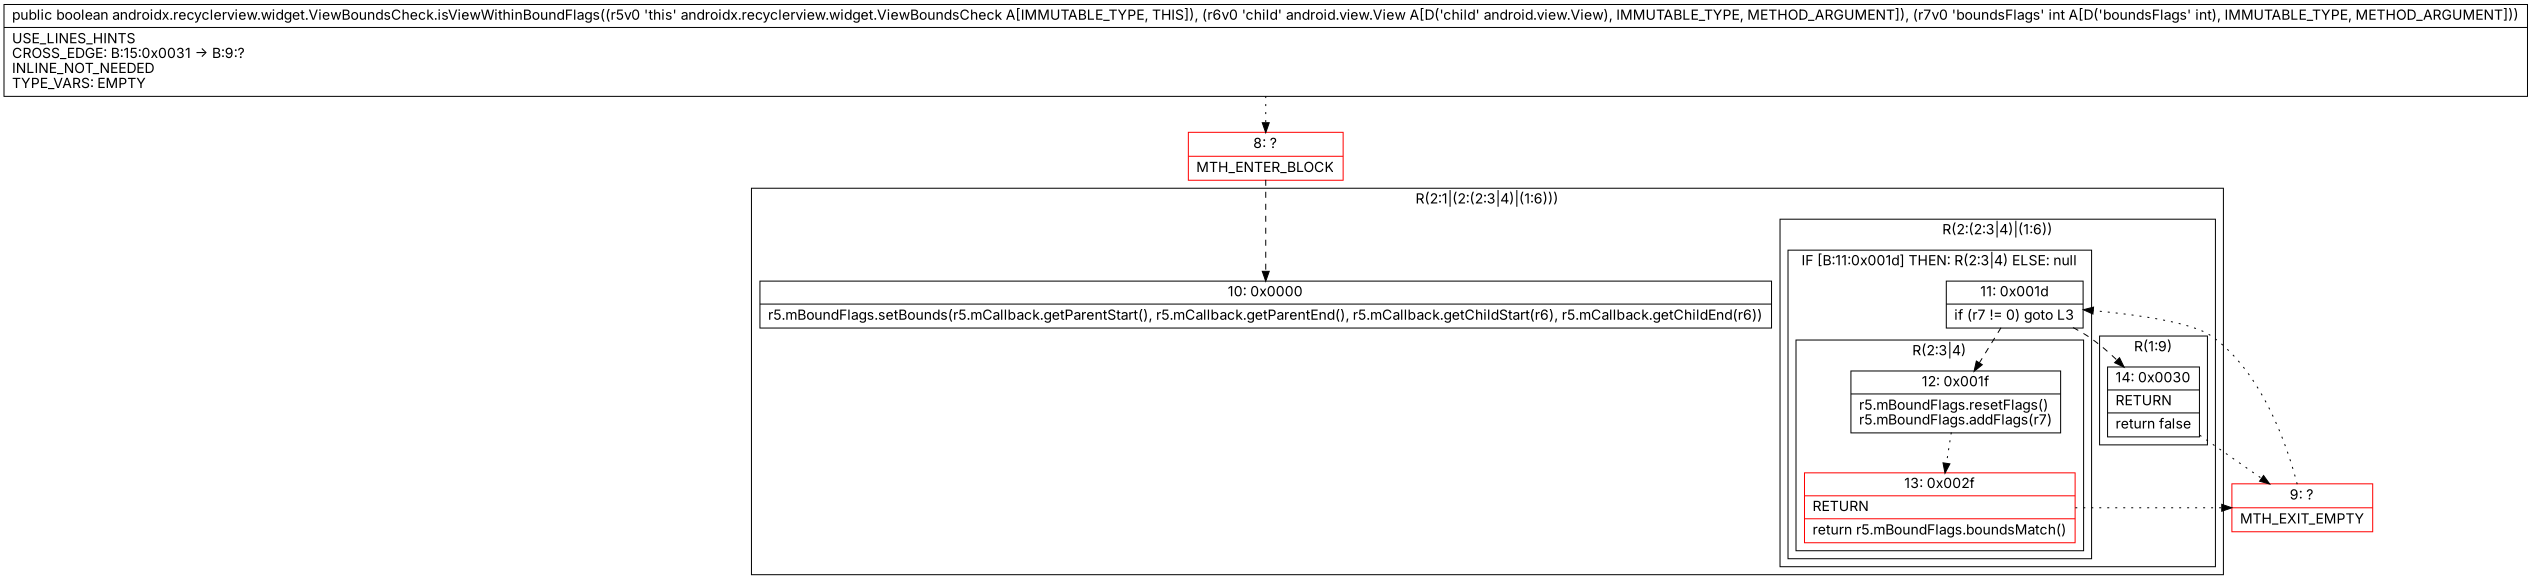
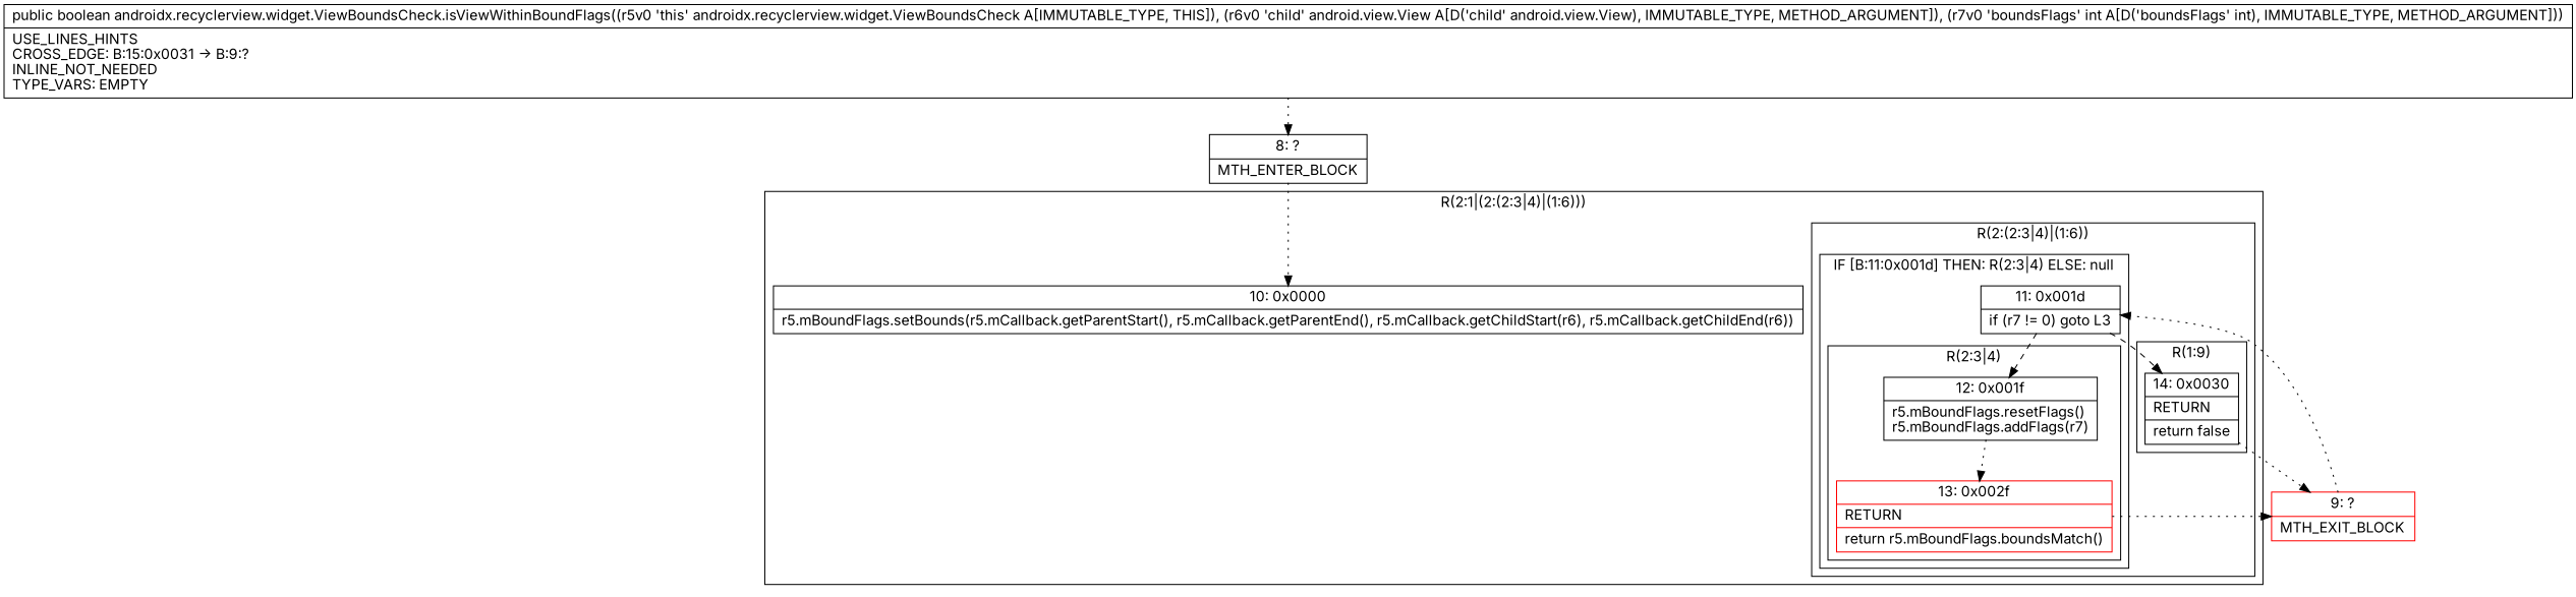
  digraph {
    fontname=Inter
    node [color=black fontname=Inter shape=record]
    edge [fontname=Inter style=dotted]
    n1 [label="{12\:\ 0x001f|r5.mBoundFlags.resetFlags()\lr5.mBoundFlags.addFlags(r7)\l}"]
    n2 [color=red label="{13\:\ 0x002f|RETURN\l|return r5.mBoundFlags.boundsMatch()\l}"]
    n3 [label="{11\:\ 0x001d|if (r7 != 0) goto L3\l}"]
    n4 [label="{14\:\ 0x0030|RETURN\l|return false\l}"]
    n5 [label="{10\:\ 0x0000|r5.mBoundFlags.setBounds(r5.mCallback.getParentStart(), r5.mCallback.getParentEnd(), r5.mCallback.getChildStart(r6), r5.mCallback.getChildEnd(r6))\l}"]
-   n6 [color=red label="{9\:\ ?|MTH_EXIT_EMPTY\l}"]
-   n7 [color=red label="{8\:\ ?|MTH_ENTER_BLOCK\l}"]
+   n6 [color=red label="{9\:\ ?|MTH_EXIT_BLOCK\l}"]
+   n7 [label="{8\:\ ?|MTH_ENTER_BLOCK\l}"]
    n8 [label="{public boolean androidx.recyclerview.widget.ViewBoundsCheck.isViewWithinBoundFlags((r5v0 'this' androidx.recyclerview.widget.ViewBoundsCheck A[IMMUTABLE_TYPE, THIS]), (r6v0 'child' android.view.View A[D('child' android.view.View), IMMUTABLE_TYPE, METHOD_ARGUMENT]), (r7v0 'boundsFlags' int A[D('boundsFlags' int), IMMUTABLE_TYPE, METHOD_ARGUMENT]))  | USE_LINES_HINTS\lCROSS_EDGE: B:15:0x0031 \-\> B:9:?\lINLINE_NOT_NEEDED\lTYPE_VARS: EMPTY\l}"]
    subgraph cluster_1 {
      label="R(2:1|(2:(2:3|4)|(1:6)))"
      n5
      subgraph cluster_2 {
        label="R(2:(2:3|4)|(1:6))"
        subgraph cluster_3 {
          label="IF [B:11:0x001d] THEN: R(2:3|4) ELSE: null"
          n3
          subgraph cluster_4 {
            label="R(2:3|4)"
            n1
            n2
          }
        }
        subgraph cluster_5 {
          label="R(1:9)"
          n4
        }
      }
    }
    n1 -> n2
    n2 -> n6
    n3 -> n1 [style=dashed]
    n3 -> n4 [style=dashed]
    n4 -> n6
    n6 -> n3
-   n7 -> n5 [style=dashed]
+   n7 -> n5
    n8 -> n7
  }
